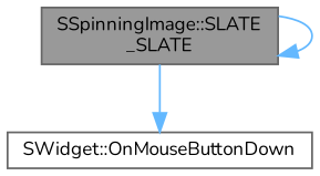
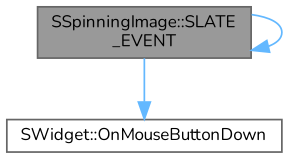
  digraph {
    rankdir=TB
    fontname=Nunito
    node [fontname=Nunito fontsize=10 shape=box style=filled]
    edge [color=steelblue1 fontname=Nunito fontsize=10 labelfontname=Helvetica labelfontsize=10 style=solid]
-   n1 [color=gray40 fillcolor=grey60 fontcolor=black height=0.2 label="SSpinningImage::SLATE\l_SLATE" width=0.4]
+   n1 [color=gray40 fillcolor=grey60 fontcolor=black height=0.2 label="SSpinningImage::SLATE\l_EVENT" width=0.4]
    n2 [color=grey40 fillcolor=white height=0.2 label="SWidget::OnMouseButtonDown" width=0.4]
    n1 -> n1
    n1 -> n2
  }
